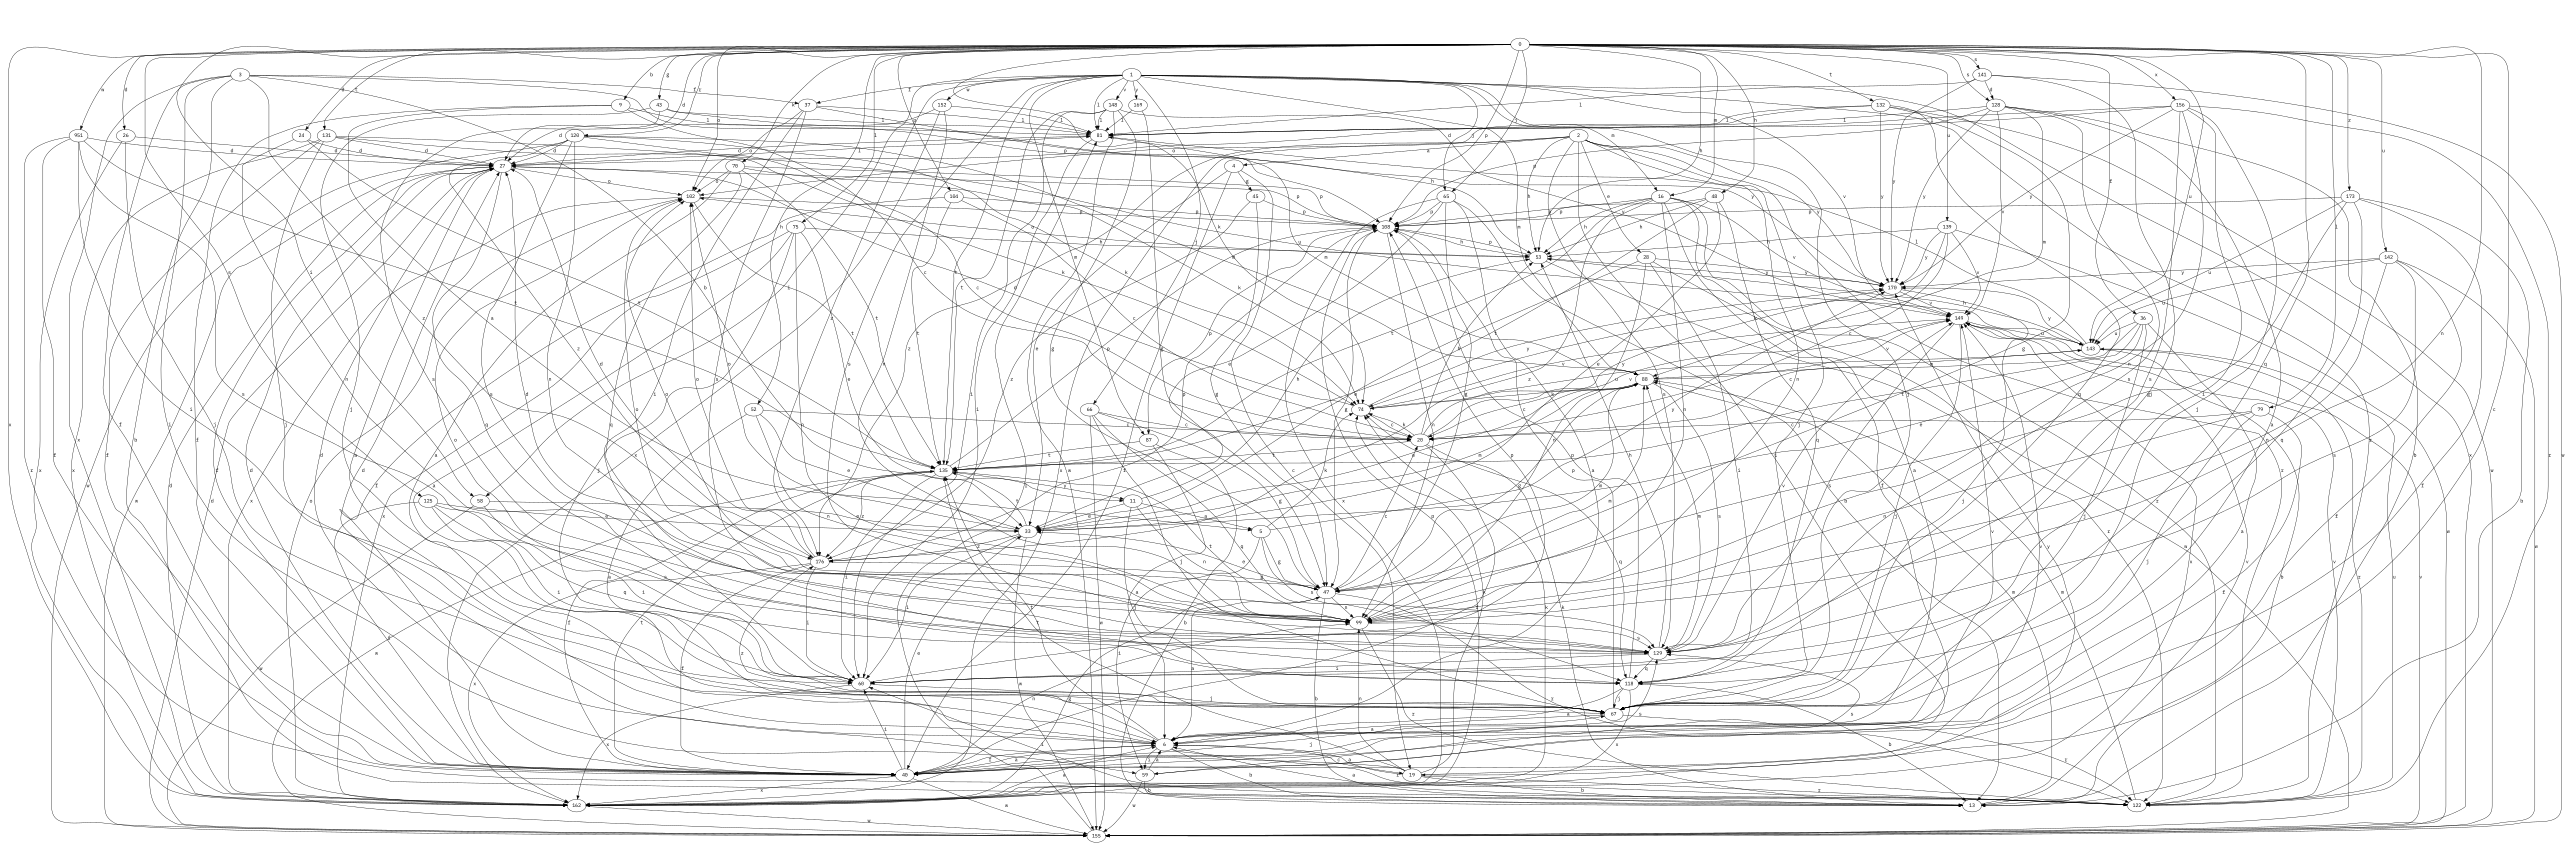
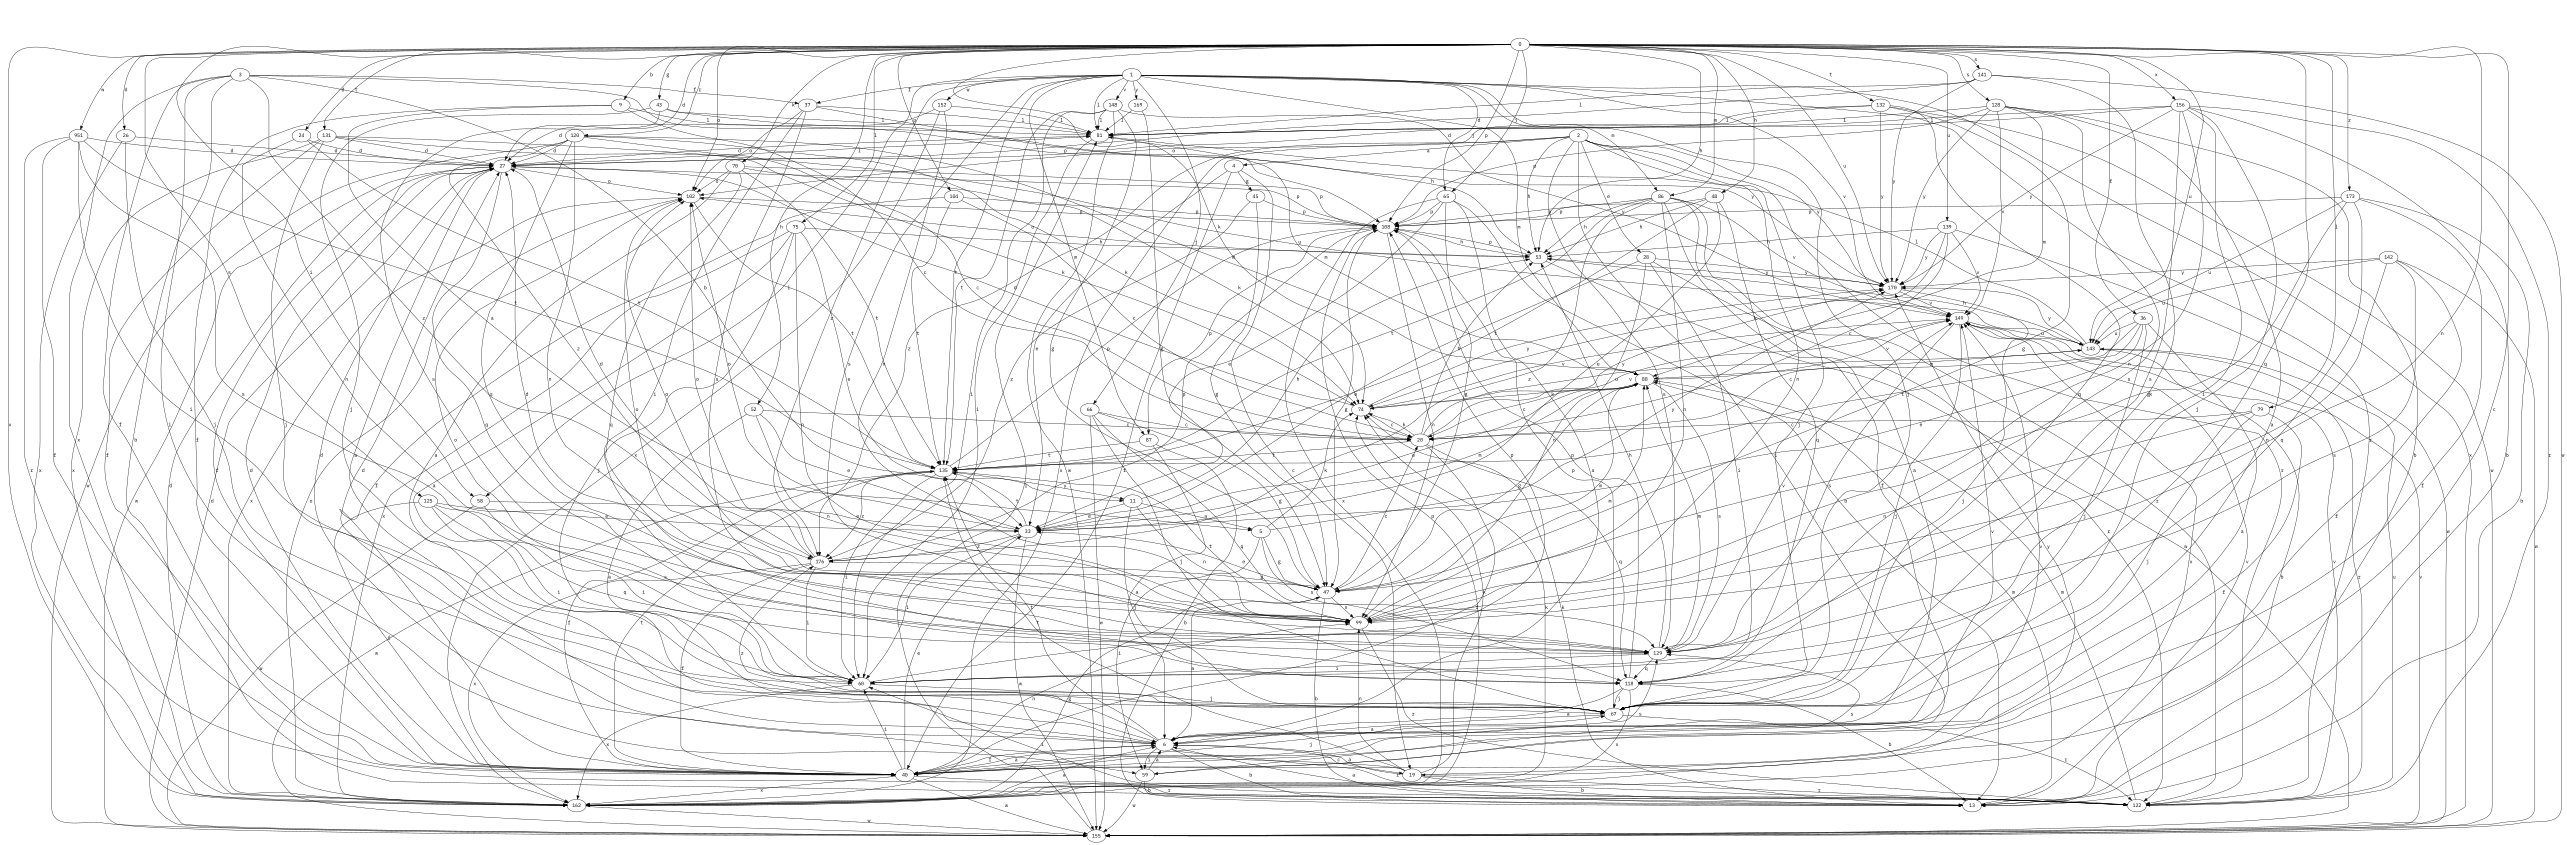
  strict digraph {
    fontname="IBM Plex Mono"
    node [fontname="IBM Plex Mono"]
    edge [fontname="IBM Plex Mono"]
    0
    9
    19
    24
    26
    27
    36
    43
    48
    52
    53
    58
    65
    70
    74
    75
    79
-   86 [label=16]
+   86
    n19 [label=99]
    102
    104
    108
    n23 [label=118]
    120
    125
    128
    131
    132
    139
    141
    142
    143
    n33 [label=951]
    156
    162
    173
    81
    40
    5
    20
    122
    135
    149
    13
    6
    67
    155
    33
    129
    170
    60
    47
    176
    88
    87
    1
    37
    66
    148
    152
    169
    11
    2
    4
    28
    59
    45
    3
    0 -> 9 [label=b]
    0 -> 19 [label=c]
    0 -> 24 [label=d]
    0 -> 26 [label=d]
    0 -> 27 [label=d]
    0 -> 36 [label=f]
    0 -> 43 [label=g]
    0 -> 48 [label=h]
    0 -> 52 [label=h]
    0 -> 53 [label=h]
    0 -> 58 [label=i]
    0 -> 65 [label=j]
    0 -> 70 [label=k]
    0 -> 74 [label=k]
    0 -> 75 [label=l]
    0 -> 79 [label=l]
    0 -> 86 [label=m]
    0 -> n19 [label=n]
    0 -> 102 [label=o]
    0 -> 104 [label=p]
    0 -> 108 [label=p]
    0 -> n23 [label=q]
    0 -> 120 [label=r]
    0 -> 125 [label=s]
    0 -> 128 [label=s]
    0 -> 131 [label=t]
    0 -> 132 [label=t]
    0 -> 139 [label=u]
    0 -> 141 [label=s]
-   0 -> 142 [label=u]
+   0 -> 170 [label=u]
    0 -> 143 [label=u]
    0 -> n33 [label=w]
    0 -> 156 [label=x]
    0 -> 162 [label=x]
    0 -> 173 [label=z]
    9 -> 81 [label=l]
    9 -> 40 [label=f]
    9 -> 5 [label=a]
    9 -> 20 [label=c]
    19 -> 27 [label=d]
    19 -> 74 [label=k]
    19 -> n19 [label=n]
    19 -> 122 [label=r]
    19 -> 135 [label=t]
    19 -> 149 [label=v]
    19 -> 13 [label=b]
    19 -> 6 [label=a]
    24 -> 27 [label=d]
    24 -> n19 [label=n]
    24 -> 135 [label=t]
    26 -> 27 [label=d]
    26 -> 162 [label=x]
    26 -> 67 [label=j]
    27 -> 102 [label=o]
    27 -> 108 [label=p]
    27 -> n23 [label=q]
    27 -> 81 [label=l]
    27 -> 40 [label=f]
    27 -> 6 [label=a]
    27 -> 155 [label=w]
    36 -> 143 [label=u]
    36 -> 20 [label=c]
    36 -> 135 [label=t]
    36 -> 6 [label=a]
    36 -> 67 [label=j]
    36 -> 33 [label=e]
    43 -> 81 [label=l]
    43 -> 67 [label=j]
    43 -> 129 [label=s]
    43 -> 170 [label=y]
    48 -> 53 [label=h]
    48 -> 108 [label=p]
    48 -> n23 [label=q]
    48 -> 135 [label=t]
    48 -> 33 [label=e]
    52 -> n19 [label=n]
    52 -> 20 [label=c]
    52 -> 6 [label=a]
    52 -> 33 [label=e]
    53 -> 102 [label=o]
    53 -> 108 [label=p]
    53 -> 155 [label=w]
    53 -> 170 [label=y]
    58 -> 155 [label=w]
    58 -> 33 [label=e]
    58 -> 60 [label=i]
    65 -> 108 [label=p]
    65 -> 162 [label=x]
    65 -> 13 [label=b]
    65 -> 6 [label=a]
    65 -> 33 [label=e]
    65 -> 47 [label=g]
    70 -> 74 [label=k]
    70 -> 102 [label=o]
    70 -> 108 [label=p]
    70 -> n23 [label=q]
    70 -> 135 [label=t]
    70 -> 6 [label=a]
    74 -> 27 [label=d]
    74 -> 143 [label=u]
    74 -> 20 [label=c]
    74 -> 149 [label=v]
    74 -> 170 [label=y]
    75 -> 53 [label=h]
    75 -> n19 [label=n]
    75 -> 162 [label=x]
    75 -> 6 [label=a]
    75 -> 67 [label=j]
    75 -> 33 [label=e]
    79 -> n19 [label=n]
    79 -> 40 [label=f]
    79 -> 20 [label=c]
    79 -> 67 [label=j]
    86 -> 53 [label=h]
    86 -> n19 [label=n]
    86 -> 108 [label=p]
    86 -> 40 [label=f]
    86 -> 122 [label=r]
    86 -> 135 [label=t]
    86 -> 149 [label=v]
    86 -> 6 [label=a]
    86 -> 176 [label=z]
    n19 -> 27 [label=d]
    n19 -> 102 [label=o]
    n19 -> 122 [label=r]
    n19 -> 135 [label=t]
-   n19 -> 129 [label=s]
    n19 -> 88 [label=m]
    102 -> 108 [label=p]
    102 -> 162 [label=x]
    102 -> 135 [label=t]
    104 -> 108 [label=p]
    104 -> 40 [label=f]
    104 -> 20 [label=c]
    104 -> 135 [label=t]
    108 -> 53 [label=h]
    108 -> n19 [label=n]
    108 -> 47 [label=g]
    108 -> 87 [label=p]
    n23 -> 108 [label=p]
    n23 -> 162 [label=x]
    n23 -> 13 [label=b]
    n23 -> 6 [label=a]
    n23 -> 67 [label=j]
    120 -> 27 [label=d]
    120 -> 74 [label=k]
    120 -> n19 [label=n]
    120 -> 20 [label=c]
    120 -> 155 [label=w]
    120 -> 129 [label=s]
    120 -> 176 [label=z]
    120 -> 88 [label=m]
    125 -> n23 [label=q]
    125 -> 40 [label=f]
    125 -> 33 [label=e]
    125 -> 129 [label=s]
    125 -> 60 [label=i]
    128 -> 108 [label=p]
    128 -> 81 [label=l]
    128 -> 149 [label=v]
    128 -> 13 [label=b]
    128 -> 6 [label=a]
    128 -> 129 [label=s]
    128 -> 170 [label=y]
    128 -> 88 [label=m]
    131 -> 27 [label=d]
    131 -> 74 [label=k]
    131 -> 143 [label=u]
    131 -> 162 [label=x]
    131 -> 40 [label=f]
    131 -> 67 [label=j]
    132 -> 102 [label=o]
    132 -> n23 [label=q]
    132 -> 81 [label=l]
    132 -> 155 [label=w]
    132 -> 170 [label=y]
    132 -> 47 [label=g]
    139 -> 53 [label=h]
    139 -> 74 [label=k]
    139 -> 20 [label=c]
    139 -> 149 [label=v]
    139 -> 155 [label=w]
    139 -> 170 [label=y]
-   141 -> 128 [label=d]
+   141 -> 27 [label=d]
    141 -> 81 [label=l]
-   141 -> 67 [label=j]
+   141 -> 67 [label=k]
    141 -> 155 [label=w]
    141 -> 170 [label=y]
    142 -> n19 [label=n]
    142 -> 143 [label=u]
    142 -> 40 [label=f]
    142 -> 155 [label=w]
    142 -> 129 [label=s]
    142 -> 170 [label=y]
    143 -> 53 [label=h]
    143 -> 81 [label=l]
    143 -> 122 [label=r]
    143 -> 13 [label=b]
    143 -> 170 [label=y]
    143 -> 88 [label=m]
    n33 -> 27 [label=d]
    n33 -> 40 [label=f]
    n33 -> 122 [label=r]
    n33 -> 135 [label=t]
    n33 -> 129 [label=s]
    n33 -> 60 [label=i]
    156 -> 27 [label=d]
    156 -> n19 [label=n]
    156 -> 81 [label=l]
    156 -> 122 [label=r]
+   156 -> 13 [label=b]
    156 -> 67 [label=j]
    156 -> 129 [label=s]
    156 -> 170 [label=y]
    156 -> 60 [label=i]
    162 -> 27 [label=d]
    162 -> 74 [label=k]
    162 -> 102 [label=o]
    162 -> 108 [label=p]
    162 -> 6 [label=a]
    162 -> 155 [label=w]
    162 -> 170 [label=y]
    162 -> 47 [label=g]
    173 -> 108 [label=p]
    173 -> n23 [label=q]
    173 -> 143 [label=u]
    173 -> 40 [label=f]
    173 -> 13 [label=b]
    173 -> 47 [label=g]
    81 -> 27 [label=d]
    81 -> 60 [label=i]
    81 -> 88 [label=m]
    40 -> 27 [label=d]
    40 -> n19 [label=n]
    40 -> 162 [label=x]
-   47 -> 122 [label=r]
+   40 -> 122 [label=r]
    40 -> 135 [label=t]
    40 -> 6 [label=a]
    40 -> 67 [label=j]
    40 -> 155 [label=w]
    40 -> 33 [label=e]
    40 -> 129 [label=s]
    40 -> 60 [label=i]
    5 -> 74 [label=k]
    5 -> 129 [label=s]
    5 -> 170 [label=y]
    5 -> 47 [label=g]
    5 -> 59 [label=i]
    20 -> 53 [label=h]
    20 -> 74 [label=k]
    20 -> n23 [label=q]
    20 -> 40 [label=f]
    20 -> 135 [label=t]
    20 -> 149 [label=v]
    20 -> 170 [label=y]
    122 -> 143 [label=u]
    122 -> 149 [label=v]
    122 -> 6 [label=a]
    122 -> 60 [label=i]
    122 -> 88 [label=m]
    135 -> 108 [label=p]
    135 -> 40 [label=f]
    135 -> 155 [label=w]
    135 -> 60 [label=i]
    135 -> 176 [label=z]
    135 -> 11 [label=y]
    149 -> 143 [label=u]
    149 -> 162 [label=x]
    149 -> 67 [label=j]
    149 -> 129 [label=s]
    13 -> 74 [label=k]
    13 -> 149 [label=v]
    13 -> 88 [label=m]
    6 -> 19 [label=c]
    6 -> 27 [label=d]
    6 -> 40 [label=f]
    6 -> 122 [label=r]
    6 -> 135 [label=t]
    6 -> 149 [label=v]
    6 -> 13 [label=b]
    6 -> 176 [label=z]
    6 -> 59 [label=i]
    67 -> 108 [label=p]
    67 -> 122 [label=r]
    67 -> 6 [label=a]
    155 -> 27 [label=d]
    155 -> 81 [label=l]
    155 -> 149 [label=v]
    33 -> 102 [label=o]
    33 -> 135 [label=t]
    33 -> 155 [label=w]
    33 -> 60 [label=i]
    33 -> 176 [label=z]
    33 -> 88 [label=m]
    129 -> 53 [label=h]
    129 -> n23 [label=q]
    129 -> 149 [label=v]
    129 -> 60 [label=i]
    129 -> 88 [label=m]
    170 -> 149 [label=v]
    170 -> 67 [label=j]
    60 -> 102 [label=o]
    60 -> 108 [label=p]
    60 -> 162 [label=x]
    60 -> 67 [label=j]
    47 -> n19 [label=n]
    47 -> 102 [label=o]
    47 -> 20 [label=c]
    47 -> 13 [label=b]
    47 -> 6 [label=a]
    47 -> 33 [label=e]
    47 -> 88 [label=m]
    176 -> 27 [label=d]
    176 -> 102 [label=o]
    176 -> 108 [label=p]
    176 -> 162 [label=x]
    176 -> 40 [label=f]
    176 -> 60 [label=i]
    176 -> 47 [label=g]
    88 -> 74 [label=k]
    88 -> 20 [label=c]
    88 -> 149 [label=v]
    88 -> 33 [label=e]
    88 -> 129 [label=s]
    88 -> 47 [label=g]
    87 -> 135 [label=t]
    87 -> 13 [label=b]
    87 -> 6 [label=a]
    1 -> 58 [label=i]
    1 -> 65 [label=j]
    1 -> 86 [label=m]
    1 -> 81 [label=l]
    1 -> 122 [label=r]
    1 -> 135 [label=t]
    1 -> 149 [label=v]
    1 -> 67 [label=j]
    1 -> 155 [label=x]
    1 -> 129 [label=s]
    1 -> 176 [label=z]
    1 -> 88 [label=m]
    1 -> 87 [label=m]
    1 -> 37 [label=f]
    1 -> 66 [label=j]
    1 -> 148 [label=v]
    1 -> 152 [label=w]
    1 -> 169 [label=y]
    37 -> 53 [label=h]
    37 -> 102 [label=o]
    37 -> 81 [label=l]
    37 -> 129 [label=s]
    37 -> 60 [label=i]
    66 -> n23 [label=q]
    66 -> 20 [label=c]
    66 -> 67 [label=j]
    66 -> 155 [label=w]
    66 -> 47 [label=g]
    148 -> 81 [label=l]
    148 -> 135 [label=t]
    148 -> 149 [label=v]
    148 -> 155 [label=w]
    148 -> 60 [label=i]
    148 -> 47 [label=g]
    152 -> 27 [label=d]
    152 -> n19 [label=n]
    152 -> 162 [label=x]
    152 -> 81 [label=l]
    169 -> 81 [label=l]
    169 -> 47 [label=g]
    11 -> 53 [label=h]
    11 -> n19 [label=n]
    11 -> 5 [label=a]
    11 -> 67 [label=j]
    11 -> 33 [label=e]
    2 -> 53 [label=h]
    2 -> n19 [label=n]
    2 -> 162 [label=x]
    2 -> 122 [label=r]
    2 -> 67 [label=j]
    2 -> 129 [label=s]
    2 -> 170 [label=y]
    2 -> 176 [label=z]
    2 -> 4 [label=a]
    2 -> 28 [label=e]
    2 -> 59 [label=i]
    4 -> 19 [label=c]
    4 -> 40 [label=f]
    4 -> 33 [label=e]
    4 -> 45 [label=g]
    28 -> n19 [label=n]
    28 -> 122 [label=r]
    28 -> 33 [label=e]
    28 -> 170 [label=y]
    28 -> 60 [label=i]
    59 -> 13 [label=b]
    59 -> 6 [label=a]
    59 -> 155 [label=w]
    59 -> 129 [label=s]
    45 -> 108 [label=p]
    45 -> 47 [label=g]
    45 -> 176 [label=z]
    3 -> 108 [label=p]
    3 -> 162 [label=x]
    3 -> 40 [label=f]
    3 -> 13 [label=b]
    3 -> 176 [label=z]
    3 -> 37 [label=f]
    3 -> 11 [label=b]
    3 -> 59 [label=i]
  }
